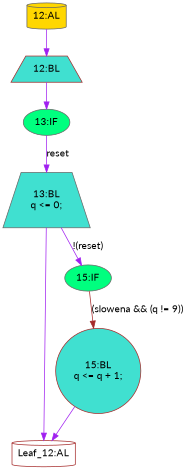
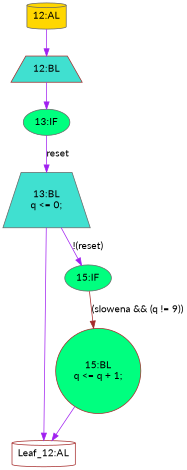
  strict digraph {
    fontname=Lato
    node [color=gray40 fillcolor=turquoise fontname=Lato shape=cylinder statements="[]" style=filled typ=Block]
    edge [color=purple cond="[]" fontname=Lato lineno=None]
-   n1 [ast="<pyverilog.vparser.ast.Block object at 0x7f7694cae610>" color=brown label="15:BL\nq <= q + 1;" shape=circle statements="[<pyverilog.vparser.ast.NonblockingSubstitution object at 0x7f7694cae350>]"]
+   n1 [ast="<pyverilog.vparser.ast.Block object at 0x7f7694cae610>" color=brown fillcolor=springgreen label="15:BL\nq <= q + 1;" shape=circle statements="[<pyverilog.vparser.ast.NonblockingSubstitution object at 0x7f7694cae350>]"]
    n2 [color=brown def_var="['q']" label="Leaf_12:AL" fillcolor="" statements="" style="" typ=""]
    n3 [ast="<pyverilog.vparser.ast.Block object at 0x7f7694cae790>" label="13:BL\nq <= 0;" shape=trapezium statements="[<pyverilog.vparser.ast.NonblockingSubstitution object at 0x7f7694cae650>]"]
    n4 [ast="<pyverilog.vparser.ast.IfStatement object at 0x7f7694cae810>" fillcolor=springgreen label="15:IF" shape=ellipse typ=IfStatement]
    n5 [ast="<pyverilog.vparser.ast.Block object at 0x7f7694caea10>" color=brown label="12:BL" shape=trapezium]
    n6 [ast="<pyverilog.vparser.ast.IfStatement object at 0x7f7694caea50>" fillcolor=springgreen label="13:IF" shape=ellipse typ=IfStatement]
    n7 [ast="<pyverilog.vparser.ast.Always object at 0x7f7694caeb10>" clk_sens=True fillcolor=gold label="12:AL" sens="['clk']" typ=Always use_var="['reset', 'q', 'slowena']"]
    n1 -> n2
    n3 -> n2
    n3 -> n4 [cond="['reset']" label="!(reset)" lineno=13]
    n4 -> n1 [color=brown cond="['slowena', 'q']" label="(slowena && (q != 9))" lineno=15]
    n5 -> n6
    n6 -> n3 [cond="['reset']" label=reset lineno=13]
    n7 -> n5
  }
